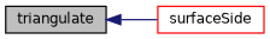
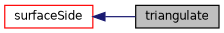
  digraph {
    rankdir=LR
    node [fontname=Helvetica fontsize=10 shape=record]
    n1 [color=black fillcolor=grey75 fontcolor=black height=0.2 label=triangulate style=filled width=0.4]
    n2 [color=red height=0.2 label=surfaceSide width=0.4]
-   n1 -> n2 [color=midnightblue dir=back fontname=Helvetica fontsize=10 labelfontname=Helvetica labelfontsize=10 style=solid]
+   n2 -> n1 [color=midnightblue dir=back fontname=Helvetica fontsize=10 labelfontname=Helvetica labelfontsize=10 style=solid]
  }
